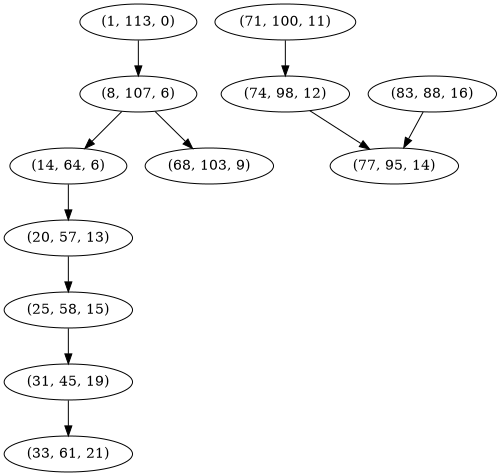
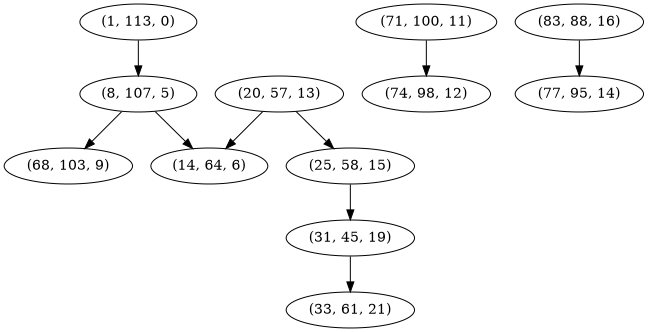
  digraph {
    "(1, 113, 0)"
-   "(8, 107, 6)"
+   "(8, 107, 6)" [label="(8, 107, 5)"]
    n3 [label="(14, 64, 6)"]
    "(68, 103, 9)"
    "(20, 57, 13)"
    n6 [label="(25, 58, 15)"]
    "(31, 45, 19)"
    n8 [label="(33, 61, 21)"]
    "(71, 100, 11)"
    "(74, 98, 12)"
    "(77, 95, 14)"
    "(83, 88, 16)"
    "(1, 113, 0)" -> "(8, 107, 6)"
    "(8, 107, 6)" -> n3
    "(8, 107, 6)" -> "(68, 103, 9)"
-   n3 -> "(20, 57, 13)"
+   "(20, 57, 13)" -> n3
    "(20, 57, 13)" -> n6
    n6 -> "(31, 45, 19)"
    "(31, 45, 19)" -> n8
    "(71, 100, 11)" -> "(74, 98, 12)"
-   "(74, 98, 12)" -> "(77, 95, 14)"
    "(83, 88, 16)" -> "(77, 95, 14)"
  }
